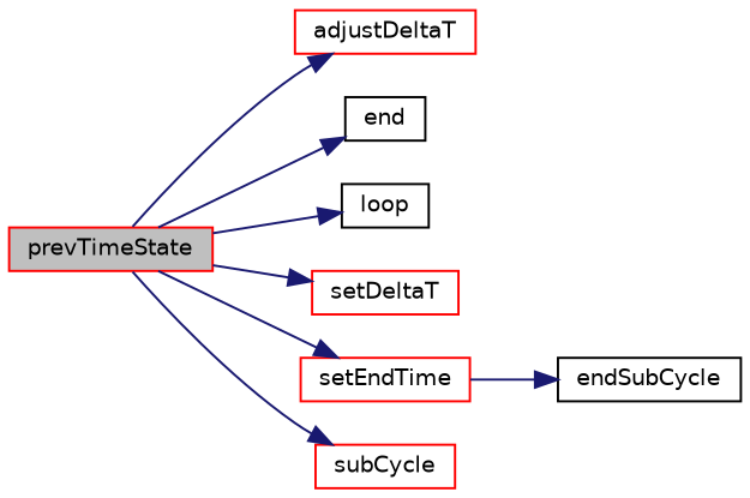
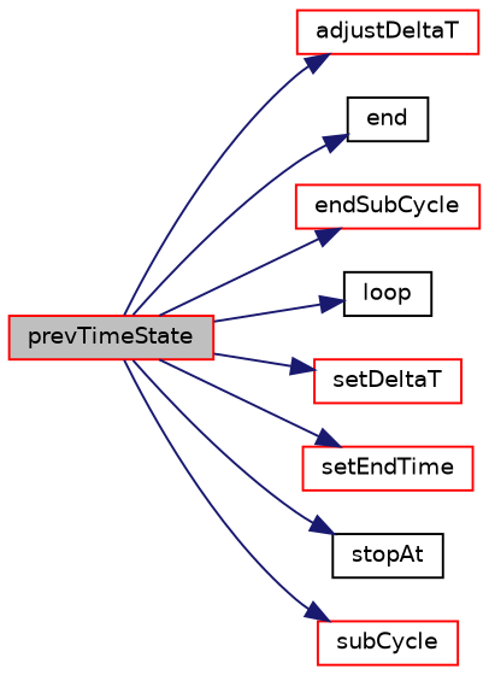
  digraph {
    rankdir=LR
    node [color=red fontname=Helvetica fontsize=10 shape=record]
    edge [color=midnightblue fontname=Helvetica fontsize=10 labelfontname=Helvetica labelfontsize=10 style=solid]
    n1 [fillcolor=grey75 fontcolor=black height=0.2 label=prevTimeState style=filled width=0.4]
    n2 [height=0.2 label=adjustDeltaT width=0.4]
    n3 [color=black height=0.2 label=end width=0.4]
-   n4 [color=black height=0.2 label=endSubCycle width=0.4]
+   n4 [height=0.2 label=endSubCycle width=0.4]
    n5 [color=black height=0.2 label=loop width=0.4]
    n6 [height=0.2 label=setDeltaT width=0.4]
    n7 [height=0.2 label=setEndTime width=0.4]
+   n8 [color=black height=0.2 label=stopAt width=0.4]
    n9 [height=0.2 label=subCycle width=0.4]
    n1 -> n2
    n1 -> n3
-   n7 -> n4
+   n1 -> n4
    n1 -> n5
    n1 -> n6
    n1 -> n7
+   n1 -> n8
    n1 -> n9
  }
